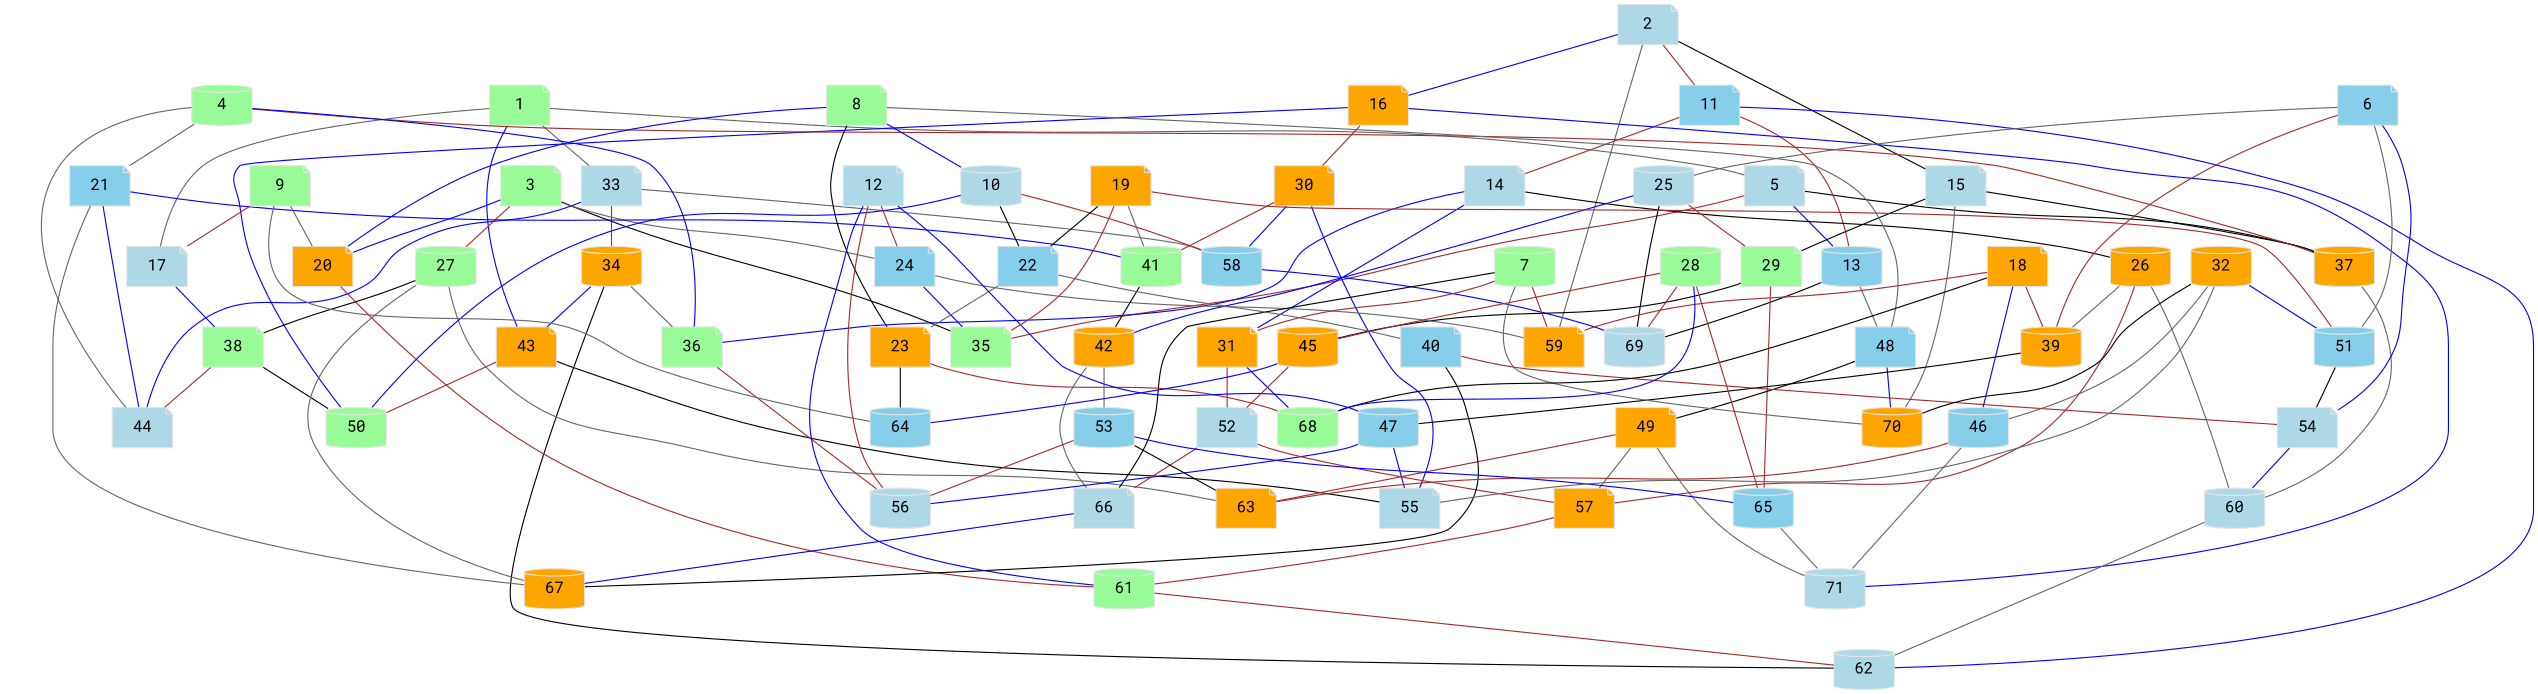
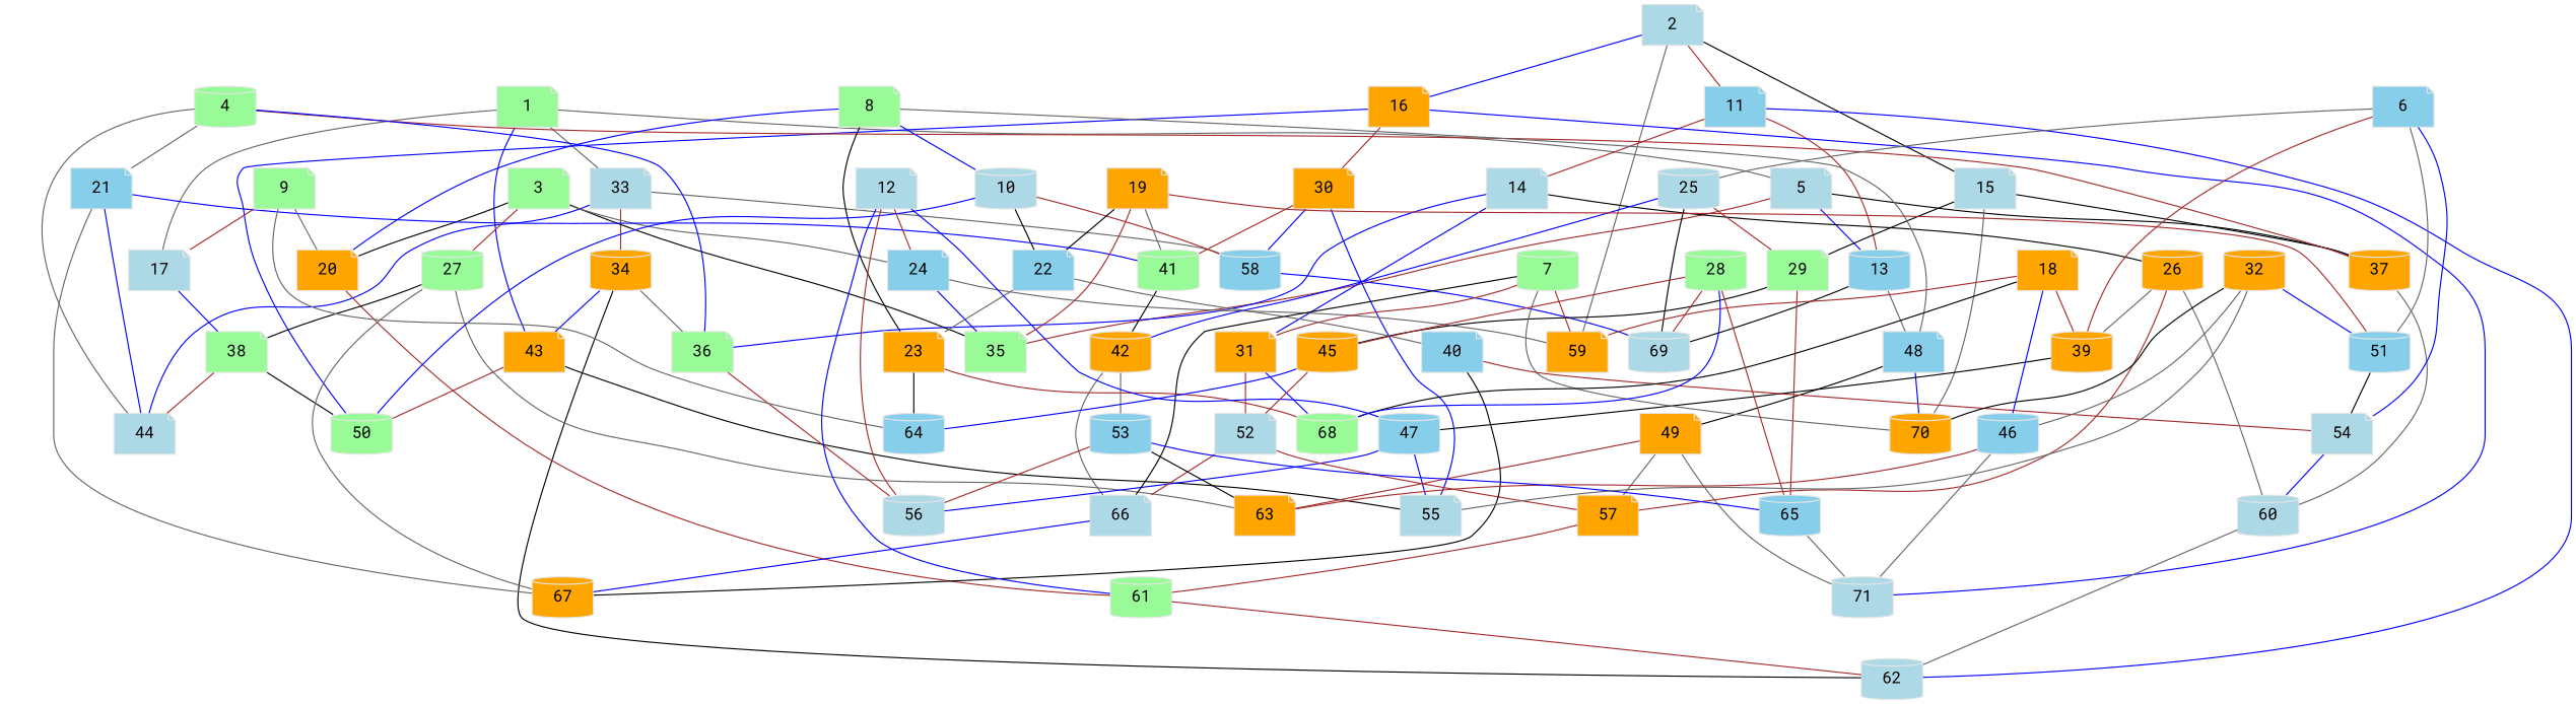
  graph {
    fontname="Roboto Mono"
    node [color=gray90 fillcolor=orange fontname="Roboto Mono" shape=note style=filled]
    edge [color=brown fontname="Roboto Mono"]
    1 [fillcolor=palegreen]
    5 [fillcolor=lightblue]
    17 [fillcolor=lightblue]
    33 [fillcolor=lightblue]
    43
    35 [fillcolor=palegreen]
    37 [shape=cylinder]
    13 [fillcolor=skyblue shape=cylinder]
    38 [fillcolor=palegreen]
    44 [fillcolor=lightblue]
    58 [fillcolor=skyblue shape=cylinder]
    34 [shape=cylinder]
    50 [fillcolor=palegreen shape=cylinder]
    55 [fillcolor=lightblue]
    2 [fillcolor=lightblue]
    11 [fillcolor=skyblue]
    15 [fillcolor=lightblue]
    16
    59
    14 [fillcolor=lightblue]
    62 [fillcolor=lightblue shape=cylinder]
    70 [shape=cylinder]
    29 [fillcolor=palegreen]
    30
    71 [fillcolor=lightblue shape=cylinder]
    3 [fillcolor=palegreen]
    20
    24 [fillcolor=skyblue]
    27 [fillcolor=palegreen shape=cylinder]
    61 [fillcolor=palegreen shape=cylinder]
    67 [shape=cylinder]
    63
    4 [fillcolor=palegreen shape=cylinder]
    21 [fillcolor=skyblue]
    36 [fillcolor=palegreen]
    41 [fillcolor=palegreen shape=cylinder]
    56 [fillcolor=lightblue shape=cylinder]
    60 [fillcolor=lightblue shape=cylinder]
    48 [fillcolor=skyblue]
    69 [fillcolor=lightblue shape=cylinder]
    6 [fillcolor=skyblue]
    25 [fillcolor=lightblue shape=cylinder]
    39 [shape=cylinder]
    51 [fillcolor=skyblue shape=cylinder]
    54 [fillcolor=lightblue]
    42 [shape=cylinder]
    47 [fillcolor=skyblue shape=cylinder]
    7 [fillcolor=palegreen shape=cylinder]
    31
    66 [fillcolor=lightblue]
    68 [fillcolor=palegreen shape=cylinder]
    52 [fillcolor=lightblue]
    8 [fillcolor=palegreen]
    10 [fillcolor=lightblue shape=cylinder]
    23
    22 [fillcolor=skyblue]
    64 [fillcolor=skyblue shape=cylinder]
    49
    9 [fillcolor=palegreen]
    40 [fillcolor=skyblue]
    26 [shape=cylinder]
    12 [fillcolor=lightblue]
    57
    45 [shape=cylinder]
    65 [fillcolor=skyblue shape=cylinder]
    18
    46 [fillcolor=skyblue shape=cylinder]
    19
    53 [fillcolor=skyblue shape=cylinder]
    28 [fillcolor=palegreen shape=cylinder]
    32 [shape=cylinder]
    1 -- 5 [color=gray40]
    1 -- 17 [color=gray40]
    1 -- 33 [color=gray40]
    1 -- 43 [color=blue]
    5 -- 35
    5 -- 37 [color=black]
    5 -- 13 [color=blue]
    17 -- 38 [color=blue]
    33 -- 44 [color=blue]
    33 -- 58 [color=gray40]
    33 -- 34
    43 -- 50
    43 -- 55 [color=black]
    37 -- 60 [color=gray40]
    13 -- 48 [color=gray40]
    13 -- 69 [color=black]
    38 -- 44
    38 -- 50 [color=black]
    58 -- 69 [color=blue]
    34 -- 43 [color=blue]
    34 -- 62 [color=black]
    34 -- 36 [color=gray40]
    2 -- 11
    2 -- 15 [color=black]
    2 -- 16 [color=blue]
    2 -- 59 [color=gray40]
    11 -- 13
    11 -- 14
    11 -- 62 [color=blue]
    15 -- 37 [color=black]
    15 -- 70 [color=gray40]
    15 -- 29 [color=black]
    16 -- 50 [color=blue]
    16 -- 30
    16 -- 71 [color=blue]
    14 -- 36 [color=blue]
    14 -- 31 [color=blue]
    14 -- 26 [color=black]
    29 -- 45 [color=black]
    29 -- 65
    30 -- 58 [color=blue]
    30 -- 55 [color=blue]
    30 -- 41
    3 -- 35 [color=black]
-   3 -- 20 [color=blue]
+   3 -- 20 [color=black]
    3 -- 24 [color=gray40]
    3 -- 27
    20 -- 61
    24 -- 35 [color=blue]
    24 -- 59 [color=gray40]
    27 -- 38 [color=black]
    27 -- 67 [color=gray40]
    27 -- 63 [color=gray40]
    61 -- 62
    4 -- 37
    4 -- 44 [color=gray40]
    4 -- 21 [color=gray40]
    4 -- 36 [color=blue]
    21 -- 44 [color=blue]
    21 -- 67 [color=gray40]
    21 -- 41 [color=blue]
    36 -- 56
    41 -- 42 [color=black]
    60 -- 62 [color=gray40]
    48 -- 70 [color=blue]
    48 -- 49 [color=black]
    6 -- 25 [color=gray40]
    6 -- 39
    6 -- 51 [color=gray40]
    6 -- 54 [color=blue]
    25 -- 29
    25 -- 69 [color=black]
    25 -- 42 [color=blue]
    39 -- 47 [color=black]
    51 -- 54 [color=black]
    54 -- 60 [color=blue]
    42 -- 66 [color=gray40]
    42 -- 53 [color=gray40]
    47 -- 55 [color=blue]
    47 -- 56 [color=blue]
    7 -- 59
    7 -- 70 [color=gray40]
    7 -- 31
    7 -- 66 [color=black]
    31 -- 68 [color=blue]
    31 -- 52
    66 -- 67 [color=blue]
    52 -- 66
    52 -- 57
    8 -- 20 [color=blue]
    8 -- 48 [color=gray40]
    8 -- 10 [color=blue]
    8 -- 23 [color=black]
    10 -- 58
    10 -- 50 [color=blue]
    10 -- 22 [color=black]
    23 -- 68
    23 -- 64 [color=black]
    22 -- 23 [color=gray40]
    22 -- 40 [color=gray40]
    49 -- 71 [color=gray40]
    49 -- 63
    49 -- 57 [color=gray40]
    9 -- 17
    9 -- 20 [color=gray40]
    9 -- 64 [color=gray40]
    40 -- 67 [color=black]
    40 -- 54
    26 -- 60 [color=gray40]
    26 -- 39 [color=gray40]
    26 -- 57
    12 -- 24
    12 -- 61 [color=blue]
    12 -- 56
    12 -- 47 [color=blue]
    57 -- 61
    45 -- 52
    45 -- 64 [color=blue]
    65 -- 71 [color=gray40]
    18 -- 59
    18 -- 39
    18 -- 68 [color=black]
    18 -- 46 [color=blue]
    46 -- 71 [color=gray40]
    46 -- 63
    19 -- 35
    19 -- 41 [color=gray40]
    19 -- 51
    19 -- 22 [color=black]
    53 -- 63 [color=black]
    53 -- 56
    53 -- 65 [color=blue]
    28 -- 69
    28 -- 68 [color=blue]
    28 -- 45
    28 -- 65
    32 -- 55 [color=gray40]
    32 -- 70 [color=black]
    32 -- 51 [color=blue]
    32 -- 46 [color=gray40]
  }
